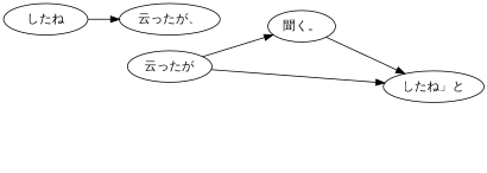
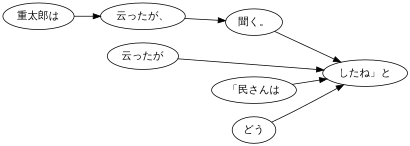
  digraph {
    fontname="Roboto Condensed"
    rankdir=LR
    node [fontname="Roboto Condensed"]
    edge [fontname="Roboto Condensed"]
-   n1 [label="したね"]
+   n1 [label="重太郎は"]
    n2 [label="云ったが、"]
    n3 [label="聞く。"]
    n4 [label="したね」と"]
    n5 [label="云ったが"]
+   n6 [label="「民さんは"]
+   n7 [label="どう"]
    n1 -> n2
-   n5 -> n3
+   n2 -> n3
    n3 -> n4
    n5 -> n4
+   n6 -> n4
+   n7 -> n4
  }
